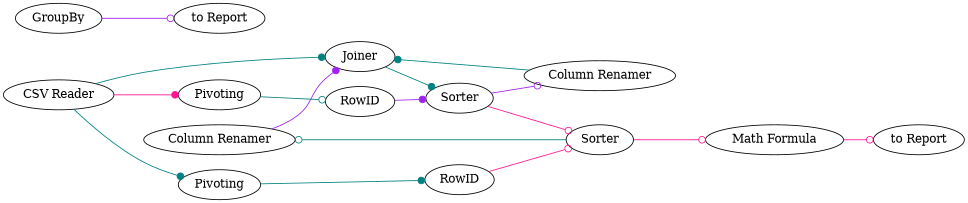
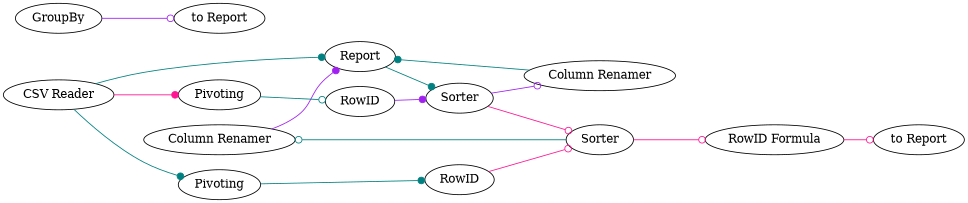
  digraph {
    rankdir=LR
    edge [arrowhead=dot color=teal]
    n1 [label="Column Renamer"]
-   n2 [label=Joiner]
+   n2 [label=Report]
    n3 [label=Sorter]
    n4 [label="Column Renamer"]
    n5 [label=Sorter]
    n6 [label=Pivoting]
    n7 [label=RowID]
-   n8 [label="Math Formula"]
+   n8 [label="RowID Formula"]
    n9 [label=GroupBy]
    n10 [label="to Report"]
    n11 [label="CSV Reader"]
    n12 [label=Pivoting]
    n13 [label=RowID]
    n14 [label="to Report"]
    n1 -> n2 [color=purple]
    n2 -> n3
    n3 -> n4 [arrowhead=odot color=purple]
    n3 -> n5 [arrowhead=odot color=deeppink]
    n4 -> n2
    n5 -> n1 [arrowhead=odot]
    n5 -> n8 [arrowhead=odot color=deeppink]
    n6 -> n7 [arrowhead=odot]
    n7 -> n3 [color=purple]
    n8 -> n14 [arrowhead=odot color=deeppink]
    n9 -> n10 [arrowhead=odot color=purple]
    n11 -> n2
    n11 -> n6 [color=deeppink]
    n11 -> n12
    n12 -> n13
    n13 -> n5 [arrowhead=odot color=deeppink]
  }
